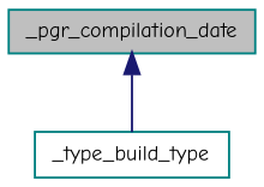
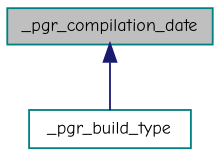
  digraph {
    rankdir=TB
    fontname="Comic Neue"
    node [color=teal fontname="Comic Neue" fontsize=10 shape=record style=filled]
    n1 [fillcolor=grey75 fontcolor=black height=0.2 label=_pgr_compilation_date width=0.4]
-   n2 [fillcolor=white height=0.2 label=_type_build_type width=0.4]
+   n2 [fillcolor=white height=0.2 label=_pgr_build_type width=0.4]
    n1 -> n2 [color=midnightblue dir=back fontname="Comic Neue" fontsize=10 labelfontname=Helvetica labelfontsize=10 style=solid]
  }
